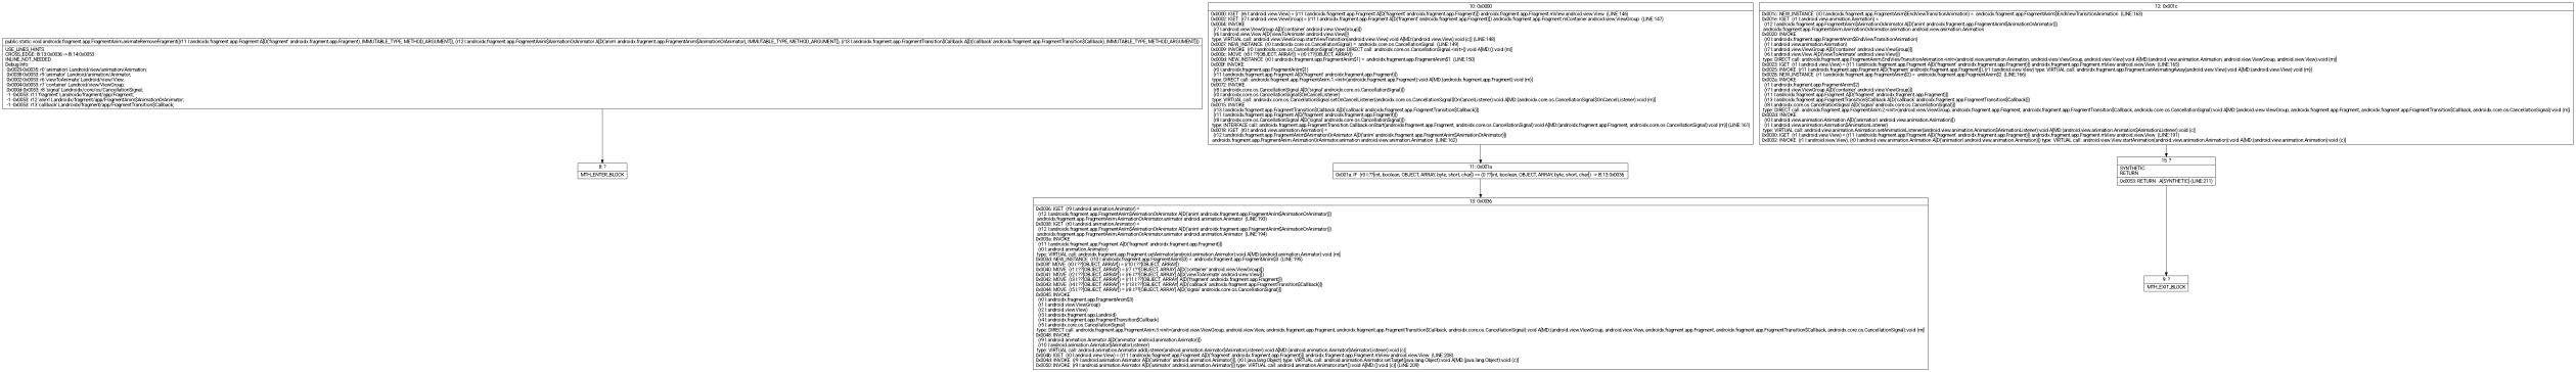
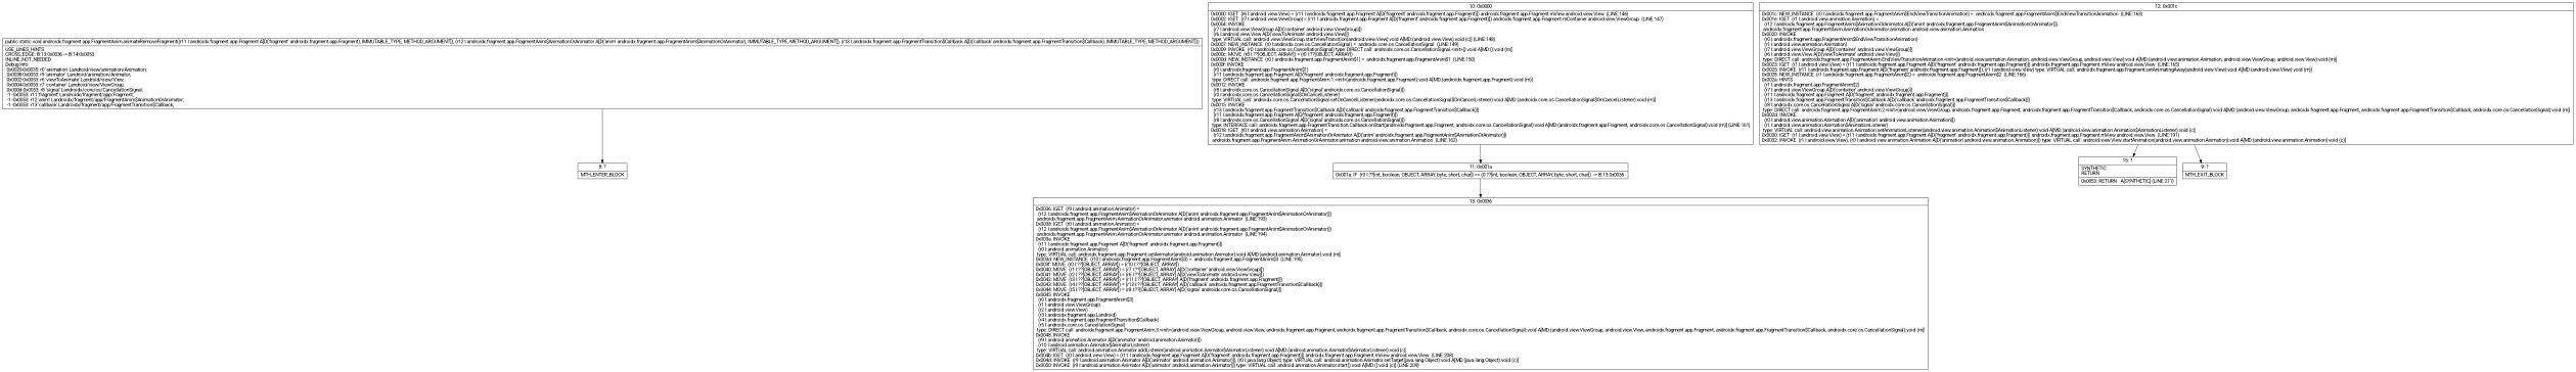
  digraph {
    fontname=Roboto
    node [fontname=Roboto shape=record]
    edge [fontname=Roboto]
    n1 [label="{8\:\ ?|MTH_ENTER_BLOCK\l}"]
-   n2 [label="{10\:\ 0x0000|0x0000: IGET  (r6 I:android.view.View) = (r11 I:androidx.fragment.app.Fragment A[D('fragment' androidx.fragment.app.Fragment)]) androidx.fragment.app.Fragment.mView android.view.View  (LINE:146)\l0x0002: IGET  (r7 I:android.view.ViewGroup) = (r11 I:androidx.fragment.app.Fragment A[D('fragment' androidx.fragment.app.Fragment)]) androidx.fragment.app.Fragment.mContainer android.view.ViewGroup  (LINE:147)\l0x0004: INVOKE  \l  (r7 I:android.view.ViewGroup A[D('container' android.view.ViewGroup)])\l  (r6 I:android.view.View A[D('viewToAnimate' android.view.View)])\l type: VIRTUAL call: android.view.ViewGroup.startViewTransition(android.view.View):void A[MD:(android.view.View):void (c)] (LINE:148)\l0x0007: NEW_INSTANCE  (r0 I:androidx.core.os.CancellationSignal) =  androidx.core.os.CancellationSignal  (LINE:149)\l0x0009: INVOKE  (r0 I:androidx.core.os.CancellationSignal) type: DIRECT call: androidx.core.os.CancellationSignal.\<init\>():void A[MD:():void (m)]\l0x000c: MOVE  (r8 I:??[OBJECT, ARRAY]) = (r0 I:??[OBJECT, ARRAY]) \l0x000d: NEW_INSTANCE  (r0 I:androidx.fragment.app.FragmentAnim$1) =  androidx.fragment.app.FragmentAnim$1  (LINE:150)\l0x000f: INVOKE  \l  (r0 I:androidx.fragment.app.FragmentAnim$1)\l  (r11 I:androidx.fragment.app.Fragment A[D('fragment' androidx.fragment.app.Fragment)])\l type: DIRECT call: androidx.fragment.app.FragmentAnim.1.\<init\>(androidx.fragment.app.Fragment):void A[MD:(androidx.fragment.app.Fragment):void (m)]\l0x0072: INVOKE  \l  (r8 I:androidx.core.os.CancellationSignal A[D('signal' androidx.core.os.CancellationSignal)])\l  (r0 I:androidx.core.os.CancellationSignal$OnCancelListener)\l type: VIRTUAL call: androidx.core.os.CancellationSignal.setOnCancelListener(androidx.core.os.CancellationSignal$OnCancelListener):void A[MD:(androidx.core.os.CancellationSignal$OnCancelListener):void (m)]\l0x0015: INVOKE  \l  (r13 I:androidx.fragment.app.FragmentTransition$Callback A[D('callback' androidx.fragment.app.FragmentTransition$Callback)])\l  (r11 I:androidx.fragment.app.Fragment A[D('fragment' androidx.fragment.app.Fragment)])\l  (r8 I:androidx.core.os.CancellationSignal A[D('signal' androidx.core.os.CancellationSignal)])\l type: INTERFACE call: androidx.fragment.app.FragmentTransition.Callback.onStart(androidx.fragment.app.Fragment, androidx.core.os.CancellationSignal):void A[MD:(androidx.fragment.app.Fragment, androidx.core.os.CancellationSignal):void (m)] (LINE:161)\l0x0018: IGET  (r0 I:android.view.animation.Animation) = \l  (r12 I:androidx.fragment.app.FragmentAnim$AnimationOrAnimator A[D('anim' androidx.fragment.app.FragmentAnim$AnimationOrAnimator)])\l androidx.fragment.app.FragmentAnim.AnimationOrAnimator.animation android.view.animation.Animation  (LINE:162)\l}"]
+   n2 [label="{10\:\ 0x0000|0x0000: IGET  (r6 I:android.view.View) = (r11 I:androidx.fragment.app.Fragment A[D('fragment' androidx.fragment.app.Fragment)]) androidx.fragment.app.Fragment.mView android.view.View  (LINE:146)\l0x0002: IGET  (r7 I:android.view.ViewGroup) = (r11 I:androidx.fragment.app.Fragment A[D('fragment' androidx.fragment.app.Fragment)]) androidx.fragment.app.Fragment.mContainer android.view.ViewGroup  (LINE:147)\l0x0004: INVOKE  \l  (r7 I:android.view.ViewGroup A[D('container' android.view.ViewGroup)])\l  (r6 I:android.view.View A[D('viewToAnimate' android.view.View)])\l type: VIRTUAL call: android.view.ViewGroup.startViewTransition(android.view.View):void A[MD:(android.view.View):void (c)] (LINE:148)\l0x0007: NEW_INSTANCE  (r0 I:androidx.core.os.CancellationSignal) =  androidx.core.os.CancellationSignal  (LINE:149)\l0x0009: INVOKE  (r0 I:androidx.core.os.CancellationSignal) type: DIRECT call: androidx.core.os.CancellationSignal.\<init\>():void A[MD:():void (m)]\l0x000c: MOVE  (r8 I:??[OBJECT, ARRAY]) = (r0 I:??[OBJECT, ARRAY]) \l0x000d: NEW_INSTANCE  (r0 I:androidx.fragment.app.FragmentAnim$1) =  androidx.fragment.app.FragmentAnim$1  (LINE:150)\l0x000f: INVOKE  \l  (r0 I:androidx.fragment.app.FragmentAnim$1)\l  (r11 I:androidx.fragment.app.Fragment A[D('fragment' androidx.fragment.app.Fragment)])\l type: DIRECT call: androidx.fragment.app.FragmentAnim.1.\<init\>(androidx.fragment.app.Fragment):void A[MD:(androidx.fragment.app.Fragment):void (m)]\l0x0012: INVOKE  \l  (r8 I:androidx.core.os.CancellationSignal A[D('signal' androidx.core.os.CancellationSignal)])\l  (r0 I:androidx.core.os.CancellationSignal$OnCancelListener)\l type: VIRTUAL call: androidx.core.os.CancellationSignal.setOnCancelListener(androidx.core.os.CancellationSignal$OnCancelListener):void A[MD:(androidx.core.os.CancellationSignal$OnCancelListener):void (m)]\l0x0015: INVOKE  \l  (r13 I:androidx.fragment.app.FragmentTransition$Callback A[D('callback' androidx.fragment.app.FragmentTransition$Callback)])\l  (r11 I:androidx.fragment.app.Fragment A[D('fragment' androidx.fragment.app.Fragment)])\l  (r8 I:androidx.core.os.CancellationSignal A[D('signal' androidx.core.os.CancellationSignal)])\l type: INTERFACE call: androidx.fragment.app.FragmentTransition.Callback.onStart(androidx.fragment.app.Fragment, androidx.core.os.CancellationSignal):void A[MD:(androidx.fragment.app.Fragment, androidx.core.os.CancellationSignal):void (m)] (LINE:161)\l0x0018: IGET  (r0 I:android.view.animation.Animation) = \l  (r12 I:androidx.fragment.app.FragmentAnim$AnimationOrAnimator A[D('anim' androidx.fragment.app.FragmentAnim$AnimationOrAnimator)])\l androidx.fragment.app.FragmentAnim.AnimationOrAnimator.animation android.view.animation.Animation  (LINE:162)\l}"]
    n3 [label="{11\:\ 0x001a|0x001a: IF  (r0 I:??[int, boolean, OBJECT, ARRAY, byte, short, char]) == (0 ??[int, boolean, OBJECT, ARRAY, byte, short, char])  \-\> B:13:0x0036 \l}"]
    n4 [label="{13\:\ 0x0036|0x0036: IGET  (r9 I:android.animation.Animator) = \l  (r12 I:androidx.fragment.app.FragmentAnim$AnimationOrAnimator A[D('anim' androidx.fragment.app.FragmentAnim$AnimationOrAnimator)])\l androidx.fragment.app.FragmentAnim.AnimationOrAnimator.animator android.animation.Animator  (LINE:193)\l0x0038: IGET  (r0 I:android.animation.Animator) = \l  (r12 I:androidx.fragment.app.FragmentAnim$AnimationOrAnimator A[D('anim' androidx.fragment.app.FragmentAnim$AnimationOrAnimator)])\l androidx.fragment.app.FragmentAnim.AnimationOrAnimator.animator android.animation.Animator  (LINE:194)\l0x003a: INVOKE  \l  (r11 I:androidx.fragment.app.Fragment A[D('fragment' androidx.fragment.app.Fragment)])\l  (r0 I:android.animation.Animator)\l type: VIRTUAL call: androidx.fragment.app.Fragment.setAnimator(android.animation.Animator):void A[MD:(android.animation.Animator):void (m)]\l0x003d: NEW_INSTANCE  (r10 I:androidx.fragment.app.FragmentAnim$3) =  androidx.fragment.app.FragmentAnim$3  (LINE:195)\l0x003f: MOVE  (r0 I:??[OBJECT, ARRAY]) = (r10 I:??[OBJECT, ARRAY]) \l0x0040: MOVE  (r1 I:??[OBJECT, ARRAY]) = (r7 I:??[OBJECT, ARRAY] A[D('container' android.view.ViewGroup)]) \l0x0041: MOVE  (r2 I:??[OBJECT, ARRAY]) = (r6 I:??[OBJECT, ARRAY] A[D('viewToAnimate' android.view.View)]) \l0x0042: MOVE  (r3 I:??[OBJECT, ARRAY]) = (r11 I:??[OBJECT, ARRAY] A[D('fragment' androidx.fragment.app.Fragment)]) \l0x0043: MOVE  (r4 I:??[OBJECT, ARRAY]) = (r13 I:??[OBJECT, ARRAY] A[D('callback' androidx.fragment.app.FragmentTransition$Callback)]) \l0x0044: MOVE  (r5 I:??[OBJECT, ARRAY]) = (r8 I:??[OBJECT, ARRAY] A[D('signal' androidx.core.os.CancellationSignal)]) \l0x0045: INVOKE  \l  (r0 I:androidx.fragment.app.FragmentAnim$3)\l  (r1 I:android.view.ViewGroup)\l  (r2 I:android.view.View)\l  (r3 I:androidx.fragment.app.Landroid)\l  (r4 I:androidx.fragment.app.FragmentTransition$Callback)\l  (r5 I:androidx.core.os.CancellationSignal)\l type: DIRECT call: androidx.fragment.app.FragmentAnim.3.\<init\>(android.view.ViewGroup, android.view.View, androidx.fragment.app.Fragment, androidx.fragment.app.FragmentTransition$Callback, androidx.core.os.CancellationSignal):void A[MD:(android.view.ViewGroup, android.view.View, androidx.fragment.app.Fragment, androidx.fragment.app.FragmentTransition$Callback, androidx.core.os.CancellationSignal):void (m)]\l0x0048: INVOKE  \l  (r9 I:android.animation.Animator A[D('animator' android.animation.Animator)])\l  (r10 I:android.animation.Animator$AnimatorListener)\l type: VIRTUAL call: android.animation.Animator.addListener(android.animation.Animator$AnimatorListener):void A[MD:(android.animation.Animator$AnimatorListener):void (c)]\l0x004b: IGET  (r0 I:android.view.View) = (r11 I:androidx.fragment.app.Fragment A[D('fragment' androidx.fragment.app.Fragment)]) androidx.fragment.app.Fragment.mView android.view.View  (LINE:208)\l0x004d: INVOKE  (r9 I:android.animation.Animator A[D('animator' android.animation.Animator)]), (r0 I:java.lang.Object) type: VIRTUAL call: android.animation.Animator.setTarget(java.lang.Object):void A[MD:(java.lang.Object):void (c)]\l0x0050: INVOKE  (r9 I:android.animation.Animator A[D('animator' android.animation.Animator)]) type: VIRTUAL call: android.animation.Animator.start():void A[MD:():void (c)] (LINE:209)\l}"]
-   n5 [label="{12\:\ 0x001c|0x001c: NEW_INSTANCE  (r0 I:androidx.fragment.app.FragmentAnim$EndViewTransitionAnimation) =  androidx.fragment.app.FragmentAnim$EndViewTransitionAnimation  (LINE:163)\l0x001e: IGET  (r1 I:android.view.animation.Animation) = \l  (r12 I:androidx.fragment.app.FragmentAnim$AnimationOrAnimator A[D('anim' androidx.fragment.app.FragmentAnim$AnimationOrAnimator)])\l androidx.fragment.app.FragmentAnim.AnimationOrAnimator.animation android.view.animation.Animation \l0x0020: INVOKE  \l  (r0 I:androidx.fragment.app.FragmentAnim$EndViewTransitionAnimation)\l  (r1 I:android.view.animation.Animation)\l  (r7 I:android.view.ViewGroup A[D('container' android.view.ViewGroup)])\l  (r6 I:android.view.View A[D('viewToAnimate' android.view.View)])\l type: DIRECT call: androidx.fragment.app.FragmentAnim.EndViewTransitionAnimation.\<init\>(android.view.animation.Animation, android.view.ViewGroup, android.view.View):void A[MD:(android.view.animation.Animation, android.view.ViewGroup, android.view.View):void (m)]\l0x0023: IGET  (r1 I:android.view.View) = (r11 I:androidx.fragment.app.Fragment A[D('fragment' androidx.fragment.app.Fragment)]) androidx.fragment.app.Fragment.mView android.view.View  (LINE:165)\l0x0025: INVOKE  (r11 I:androidx.fragment.app.Fragment A[D('fragment' androidx.fragment.app.Fragment)]), (r1 I:android.view.View) type: VIRTUAL call: androidx.fragment.app.Fragment.setAnimatingAway(android.view.View):void A[MD:(android.view.View):void (m)]\l0x0028: NEW_INSTANCE  (r1 I:androidx.fragment.app.FragmentAnim$2) =  androidx.fragment.app.FragmentAnim$2  (LINE:166)\l0x002a: INVOKE  \l  (r1 I:androidx.fragment.app.FragmentAnim$2)\l  (r7 I:android.view.ViewGroup A[D('container' android.view.ViewGroup)])\l  (r11 I:androidx.fragment.app.Fragment A[D('fragment' androidx.fragment.app.Fragment)])\l  (r13 I:androidx.fragment.app.FragmentTransition$Callback A[D('callback' androidx.fragment.app.FragmentTransition$Callback)])\l  (r8 I:androidx.core.os.CancellationSignal A[D('signal' androidx.core.os.CancellationSignal)])\l type: DIRECT call: androidx.fragment.app.FragmentAnim.2.\<init\>(android.view.ViewGroup, androidx.fragment.app.Fragment, androidx.fragment.app.FragmentTransition$Callback, androidx.core.os.CancellationSignal):void A[MD:(android.view.ViewGroup, androidx.fragment.app.Fragment, androidx.fragment.app.FragmentTransition$Callback, androidx.core.os.CancellationSignal):void (m)]\l0x002d: INVOKE  \l  (r0 I:android.view.animation.Animation A[D('animation' android.view.animation.Animation)])\l  (r1 I:android.view.animation.Animation$AnimationListener)\l type: VIRTUAL call: android.view.animation.Animation.setAnimationListener(android.view.animation.Animation$AnimationListener):void A[MD:(android.view.animation.Animation$AnimationListener):void (c)]\l0x0030: IGET  (r1 I:android.view.View) = (r11 I:androidx.fragment.app.Fragment A[D('fragment' androidx.fragment.app.Fragment)]) androidx.fragment.app.Fragment.mView android.view.View  (LINE:191)\l0x0032: INVOKE  (r1 I:android.view.View), (r0 I:android.view.animation.Animation A[D('animation' android.view.animation.Animation)]) type: VIRTUAL call: android.view.View.startAnimation(android.view.animation.Animation):void A[MD:(android.view.animation.Animation):void (c)]\l}"]
+   n5 [label="{12\:\ 0x001c|0x001c: NEW_INSTANCE  (r0 I:androidx.fragment.app.FragmentAnim$EndViewTransitionAnimation) =  androidx.fragment.app.FragmentAnim$EndViewTransitionAnimation  (LINE:163)\l0x001e: IGET  (r1 I:android.view.animation.Animation) = \l  (r12 I:androidx.fragment.app.FragmentAnim$AnimationOrAnimator A[D('anim' androidx.fragment.app.FragmentAnim$AnimationOrAnimator)])\l androidx.fragment.app.FragmentAnim.AnimationOrAnimator.animation android.view.animation.Animation \l0x0020: INVOKE  \l  (r0 I:androidx.fragment.app.FragmentAnim$EndViewTransitionAnimation)\l  (r1 I:android.view.animation.Animation)\l  (r7 I:android.view.ViewGroup A[D('container' android.view.ViewGroup)])\l  (r6 I:android.view.View A[D('viewToAnimate' android.view.View)])\l type: DIRECT call: androidx.fragment.app.FragmentAnim.EndViewTransitionAnimation.\<init\>(android.view.animation.Animation, android.view.ViewGroup, android.view.View):void A[MD:(android.view.animation.Animation, android.view.ViewGroup, android.view.View):void (m)]\l0x0023: IGET  (r1 I:android.view.View) = (r11 I:androidx.fragment.app.Fragment A[D('fragment' androidx.fragment.app.Fragment)]) androidx.fragment.app.Fragment.mView android.view.View  (LINE:165)\l0x0025: INVOKE  (r11 I:androidx.fragment.app.Fragment A[D('fragment' androidx.fragment.app.Fragment)]), (r1 I:android.view.View) type: VIRTUAL call: androidx.fragment.app.Fragment.setAnimatingAway(android.view.View):void A[MD:(android.view.View):void (m)]\l0x0028: NEW_INSTANCE  (r1 I:androidx.fragment.app.FragmentAnim$2) =  androidx.fragment.app.FragmentAnim$2  (LINE:166)\l0x002a: HINTS  \l  (r1 I:androidx.fragment.app.FragmentAnim$2)\l  (r7 I:android.view.ViewGroup A[D('container' android.view.ViewGroup)])\l  (r11 I:androidx.fragment.app.Fragment A[D('fragment' androidx.fragment.app.Fragment)])\l  (r13 I:androidx.fragment.app.FragmentTransition$Callback A[D('callback' androidx.fragment.app.FragmentTransition$Callback)])\l  (r8 I:androidx.core.os.CancellationSignal A[D('signal' androidx.core.os.CancellationSignal)])\l type: DIRECT call: androidx.fragment.app.FragmentAnim.2.\<init\>(android.view.ViewGroup, androidx.fragment.app.Fragment, androidx.fragment.app.FragmentTransition$Callback, androidx.core.os.CancellationSignal):void A[MD:(android.view.ViewGroup, androidx.fragment.app.Fragment, androidx.fragment.app.FragmentTransition$Callback, androidx.core.os.CancellationSignal):void (m)]\l0x002d: INVOKE  \l  (r0 I:android.view.animation.Animation A[D('animation' android.view.animation.Animation)])\l  (r1 I:android.view.animation.Animation$AnimationListener)\l type: VIRTUAL call: android.view.animation.Animation.setAnimationListener(android.view.animation.Animation$AnimationListener):void A[MD:(android.view.animation.Animation$AnimationListener):void (c)]\l0x0030: IGET  (r1 I:android.view.View) = (r11 I:androidx.fragment.app.Fragment A[D('fragment' androidx.fragment.app.Fragment)]) androidx.fragment.app.Fragment.mView android.view.View  (LINE:191)\l0x0032: INVOKE  (r1 I:android.view.View), (r0 I:android.view.animation.Animation A[D('animation' android.view.animation.Animation)]) type: VIRTUAL call: android.view.View.startAnimation(android.view.animation.Animation):void A[MD:(android.view.animation.Animation):void (c)]\l}"]
    n6 [label="{15\:\ ?|SYNTHETIC\lRETURN\l|0x0053: RETURN   A[SYNTHETIC] (LINE:211)\l}"]
    n7 [label="{9\:\ ?|MTH_EXIT_BLOCK\l}"]
    n8 [label="{public static void androidx.fragment.app.FragmentAnim.animateRemoveFragment((r11 I:androidx.fragment.app.Fragment A[D('fragment' androidx.fragment.app.Fragment), IMMUTABLE_TYPE, METHOD_ARGUMENT]), (r12 I:androidx.fragment.app.FragmentAnim$AnimationOrAnimator A[D('anim' androidx.fragment.app.FragmentAnim$AnimationOrAnimator), IMMUTABLE_TYPE, METHOD_ARGUMENT]), (r13 I:androidx.fragment.app.FragmentTransition$Callback A[D('callback' androidx.fragment.app.FragmentTransition$Callback), IMMUTABLE_TYPE, METHOD_ARGUMENT]))  | USE_LINES_HINTS\lCROSS_EDGE: B:13:0x0036 \-\> B:14:0x0053\lINLINE_NOT_NEEDED\lDebug Info:\l  0x0023\-0x0035: r0 'animation' Landroid\/view\/animation\/Animation;\l  0x0038\-0x0053: r9 'animator' Landroid\/animation\/Animator;\l  0x0002\-0x0053: r6 'viewToAnimate' Landroid\/view\/View;\l  0x0004\-0x0053: r7 'container' Landroid\/view\/ViewGroup;\l  0x000d\-0x0053: r8 'signal' Landroidx\/core\/os\/CancellationSignal;\l  \-1 \-0x0053: r11 'fragment' Landroidx\/fragment\/app\/Fragment;\l  \-1 \-0x0053: r12 'anim' Landroidx\/fragment\/app\/FragmentAnim$AnimationOrAnimator;\l  \-1 \-0x0053: r13 'callback' Landroidx\/fragment\/app\/FragmentTransition$Callback;\l}"]
    n2 -> n3
    n3 -> n4
    n5 -> n6
-   n6 -> n7
+   n5 -> n7
    n8 -> n1
  }
